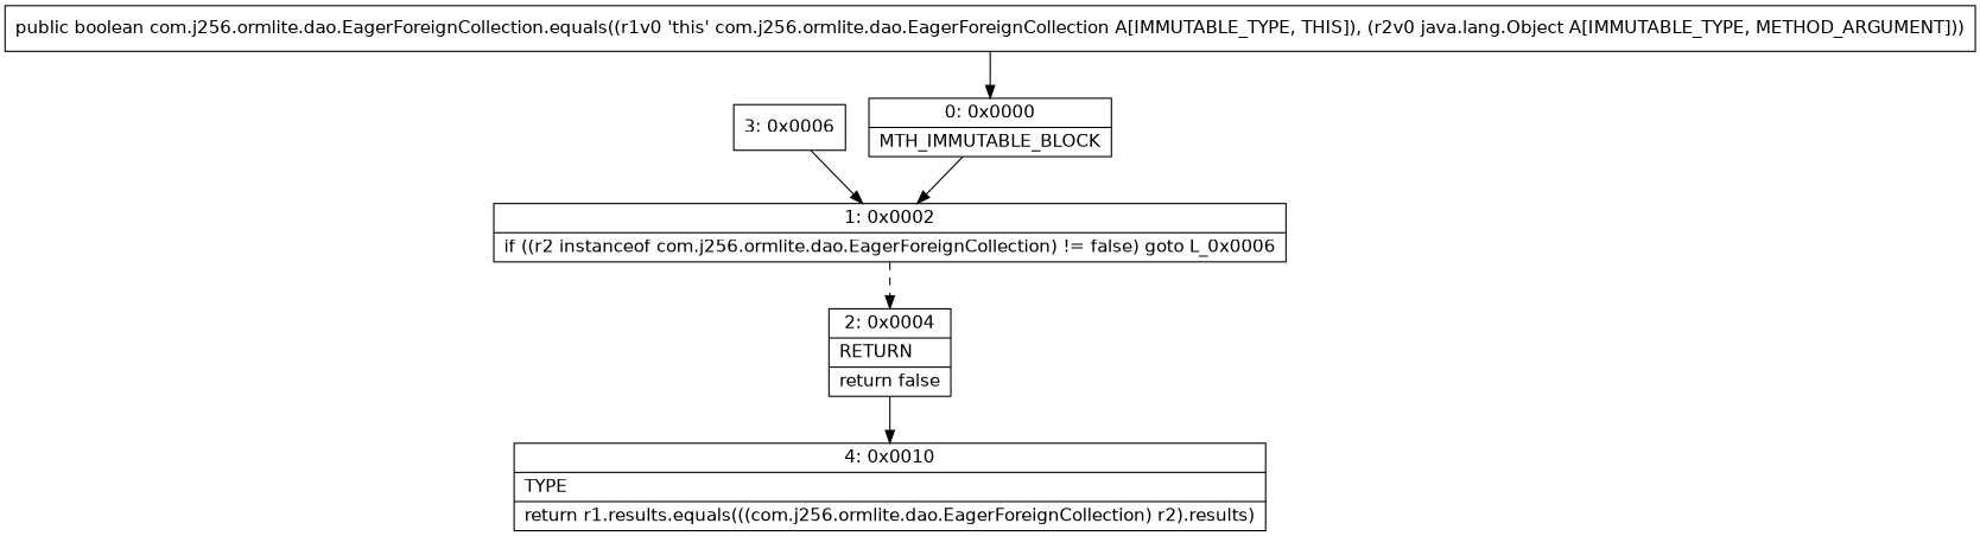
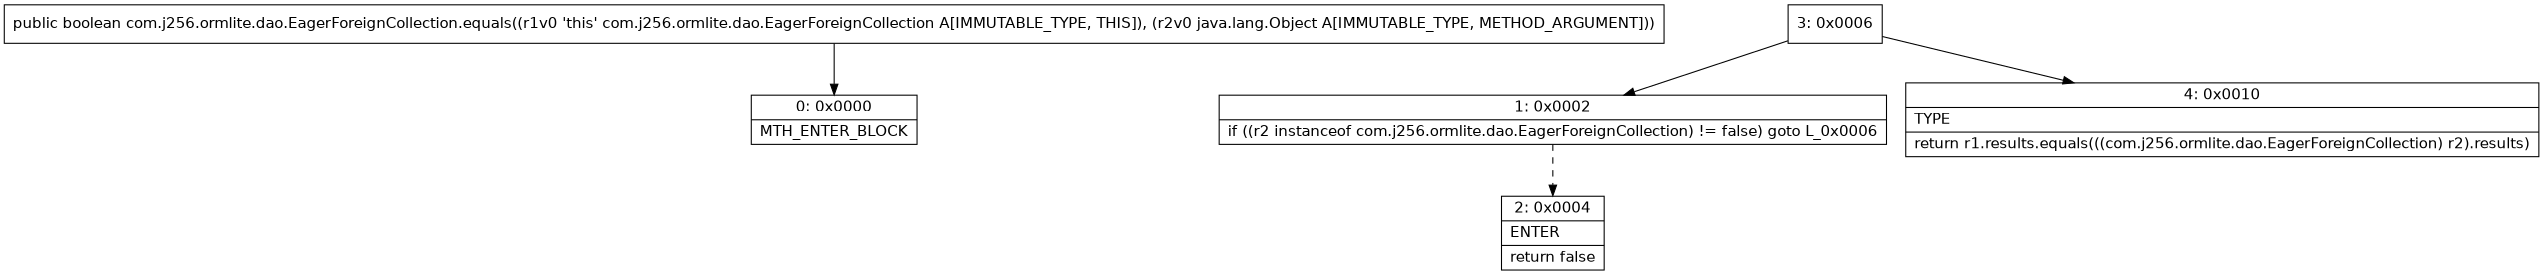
  digraph {
    fontname="DejaVu Sans"
    node [fontname="DejaVu Sans" shape=record]
    edge [fontname="DejaVu Sans"]
-   n1 [label="{0\:\ 0x0000|MTH_IMMUTABLE_BLOCK\l}"]
+   n1 [label="{0\:\ 0x0000|MTH_ENTER_BLOCK\l}"]
    n2 [label="{1\:\ 0x0002|if ((r2 instanceof com.j256.ormlite.dao.EagerForeignCollection) != false) goto L_0x0006\l}"]
-   n3 [label="{2\:\ 0x0004|RETURN\l|return false\l}"]
+   n3 [label="{2\:\ 0x0004|ENTER\l|return false\l}"]
    n4 [label="{3\:\ 0x0006}"]
    n5 [label="{4\:\ 0x0010|TYPE\l|return r1.results.equals(((com.j256.ormlite.dao.EagerForeignCollection) r2).results)\l}"]
    n6 [label="{public boolean com.j256.ormlite.dao.EagerForeignCollection.equals((r1v0 'this' com.j256.ormlite.dao.EagerForeignCollection A[IMMUTABLE_TYPE, THIS]), (r2v0 java.lang.Object A[IMMUTABLE_TYPE, METHOD_ARGUMENT])) }"]
-   n1 -> n2
    n2 -> n3 [style=dashed]
    n4 -> n2
-   n3 -> n5
+   n4 -> n5
    n6 -> n1
  }
